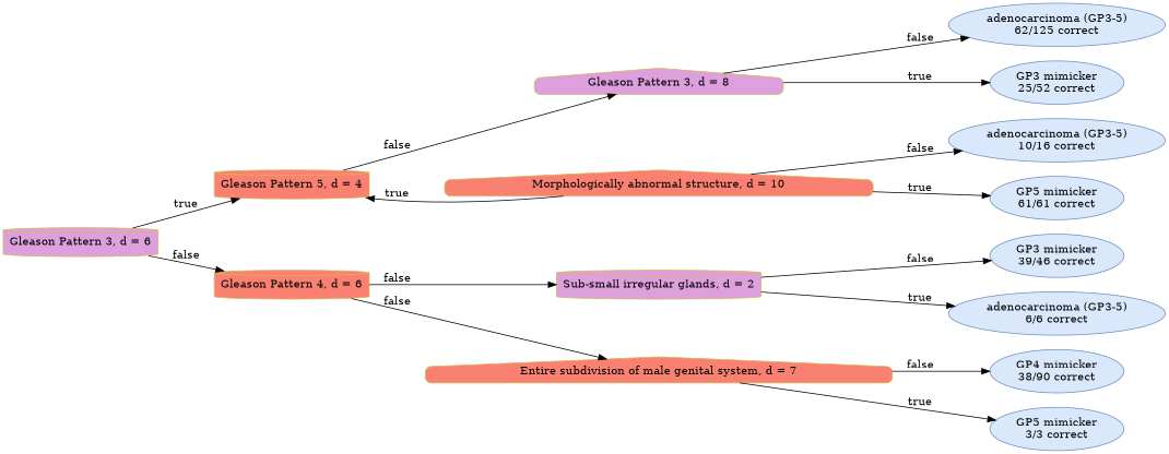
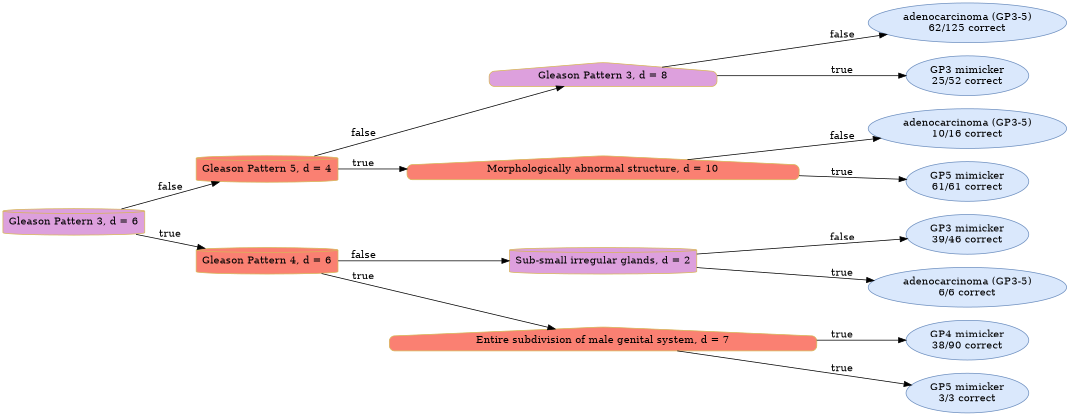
  digraph {
    fontname="Times-Roman"
    rankdir=LR
    node [color="#6C8EBF" fillcolor="#DAE8FC" fontname="Times-Roman" shape=ellipse style="rounded,filled"]
    n1 [color="#D6B656" fillcolor=plum label="Gleason Pattern 3, d = 6" shape=cylinder]
    n2 [color="#D6B656" fillcolor=salmon label="Gleason Pattern 5, d = 4" shape=cylinder]
    n3 [color="#D6B656" fillcolor=salmon label="Gleason Pattern 4, d = 6" shape=cylinder]
    n4 [color="#D6B656" fillcolor=plum label="Gleason Pattern 3, d = 8" shape=house]
    n5 [color="#D6B656" fillcolor=salmon label="Morphologically abnormal structure, d = 10" shape=house]
    n6 [color="#D6B656" fillcolor=plum label="Sub-small irregular glands, d = 2" shape=cylinder]
    n7 [color="#D6B656" fillcolor=salmon label="Entire subdivision of male genital system, d = 7" shape=house]
    n8 [label=<adenocarcinoma (GP3-5)<br/>62/125 correct>]
    n9 [label=<GP3 mimicker<br/>25/52 correct>]
    n10 [label=<adenocarcinoma (GP3-5)<br/>10/16 correct>]
    n11 [label=<GP5 mimicker<br/>61/61 correct>]
    n12 [label=<GP3 mimicker<br/>39/46 correct>]
    n13 [label=<adenocarcinoma (GP3-5)<br/>6/6 correct>]
    n14 [label=<GP4 mimicker<br/>38/90 correct>]
    n15 [label=<GP5 mimicker<br/>3/3 correct>]
-   n1 -> n2 [label=true]
-   n1 -> n3 [label=false]
+   n1 -> n2 [label=false]
+   n1 -> n3 [label=true]
    n2 -> n4 [label=false]
-   n5 -> n2 [label=true]
+   n2 -> n5 [label=true]
    n3 -> n6 [label=false]
-   n3 -> n7 [label=false]
+   n3 -> n7 [label=true]
    n4 -> n8 [label=false]
    n4 -> n9 [label=true]
    n5 -> n10 [label=false]
    n5 -> n11 [label=true]
    n6 -> n12 [label=false]
    n6 -> n13 [label=true]
-   n7 -> n14 [label=false]
+   n7 -> n14 [label=true]
    n7 -> n15 [label=true]
  }
